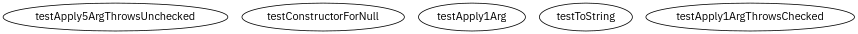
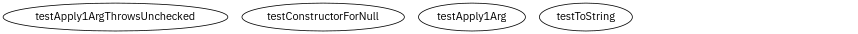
  digraph {
    fontname="IBM Plex Sans"
    node [fontname="IBM Plex Sans"]
-   testApply1ArgThrowsUnchecked [label=testApply5ArgThrowsUnchecked]
+   testApply1ArgThrowsUnchecked
    testConstructorForNull
    testApply1Arg
    testToString
-   testApply1ArgThrowsChecked
  }
